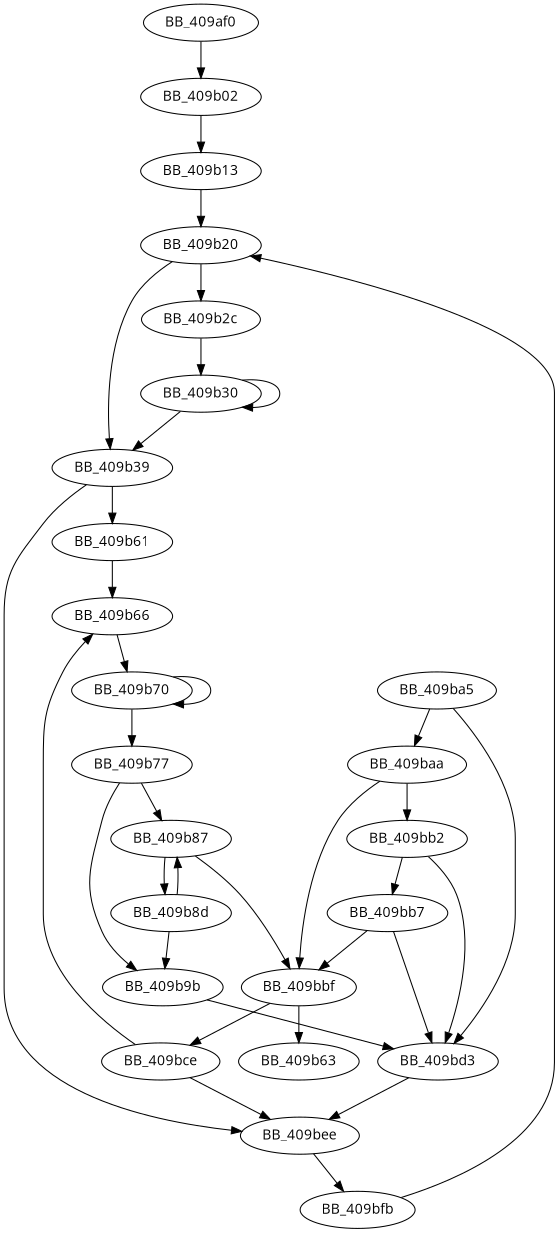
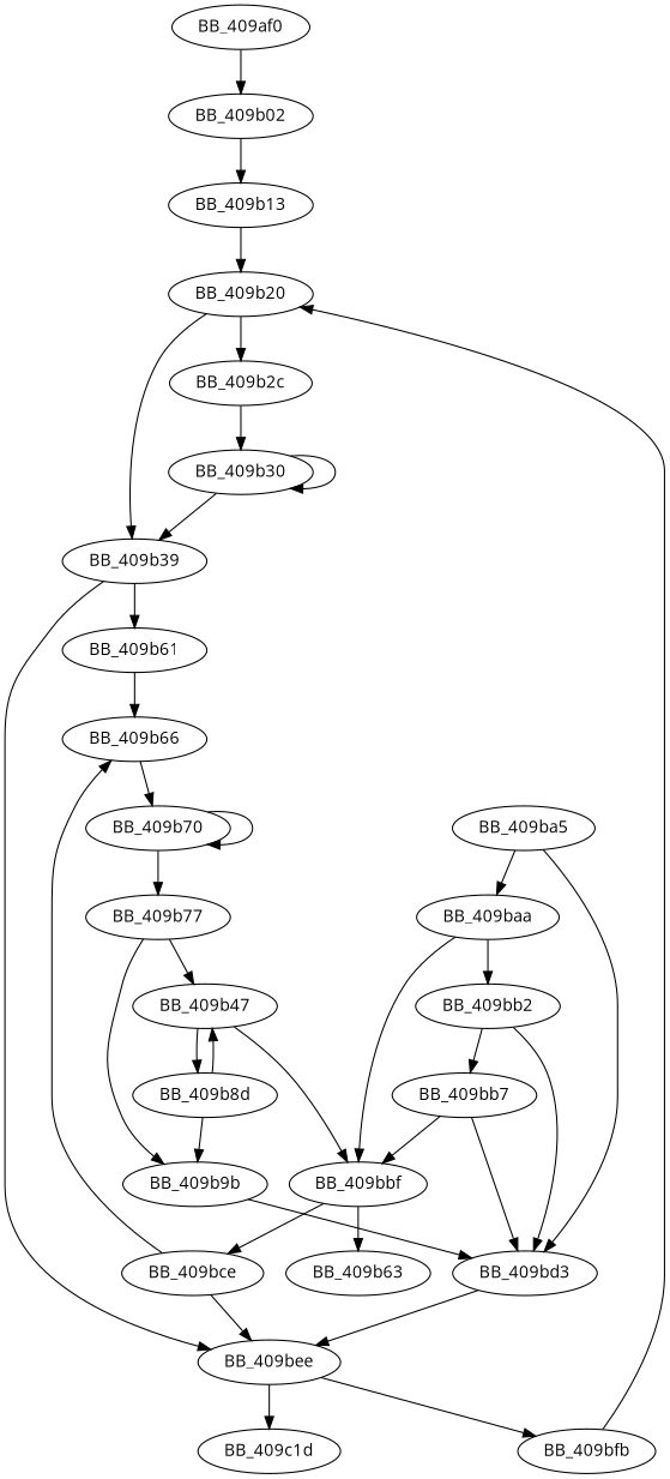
  digraph {
    fontname="Open Sans"
    node [fontname="Open Sans"]
    edge [fontname="Open Sans"]
    BB_409af0
    BB_409b02
    BB_409b13
    BB_409b20
    BB_409b2c
    BB_409b39
    BB_409b30
    BB_409b61
    BB_409bee
    BB_409b66
    BB_409bfb
+   BB_409c1d
    BB_409b70
    BB_409b77
-   BB_409b87
+   BB_409b87 [label=BB_409b47]
    BB_409b9b
    BB_409b8d
    BB_409bbf
    BB_409bd3
    BB_409b63
    BB_409bce
    BB_409ba5
    BB_409baa
    BB_409bb2
    BB_409bb7
    BB_409af0 -> BB_409b02
    BB_409b02 -> BB_409b13
    BB_409b13 -> BB_409b20
    BB_409b20 -> BB_409b2c
    BB_409b20 -> BB_409b39
    BB_409b2c -> BB_409b30
    BB_409b39 -> BB_409b61
    BB_409b39 -> BB_409bee
    BB_409b30 -> BB_409b39
    BB_409b30 -> BB_409b30
    BB_409b61 -> BB_409b66
    BB_409bee -> BB_409bfb
+   BB_409bee -> BB_409c1d
    BB_409b66 -> BB_409b70
    BB_409bfb -> BB_409b20
    BB_409b70 -> BB_409b70
    BB_409b70 -> BB_409b77
    BB_409b77 -> BB_409b87
    BB_409b77 -> BB_409b9b
    BB_409b87 -> BB_409b8d
    BB_409b87 -> BB_409bbf
    BB_409b9b -> BB_409bd3
    BB_409b8d -> BB_409b87
    BB_409b8d -> BB_409b9b
    BB_409bbf -> BB_409b63
    BB_409bbf -> BB_409bce
    BB_409bd3 -> BB_409bee
    BB_409bce -> BB_409bee
    BB_409bce -> BB_409b66
    BB_409ba5 -> BB_409bd3
    BB_409ba5 -> BB_409baa
    BB_409baa -> BB_409bbf
    BB_409baa -> BB_409bb2
    BB_409bb2 -> BB_409bd3
    BB_409bb2 -> BB_409bb7
    BB_409bb7 -> BB_409bbf
    BB_409bb7 -> BB_409bd3
  }
